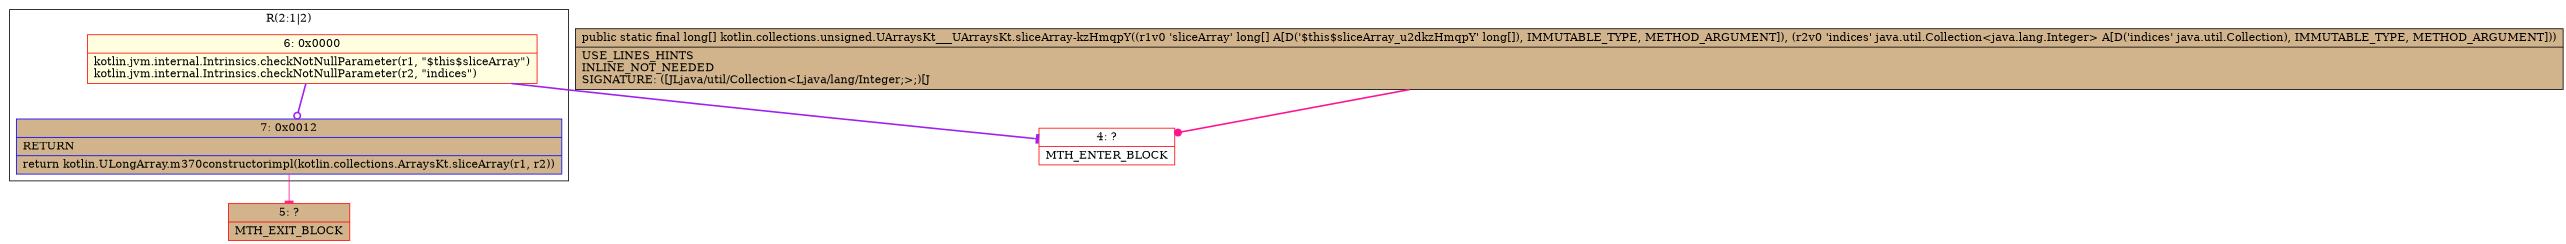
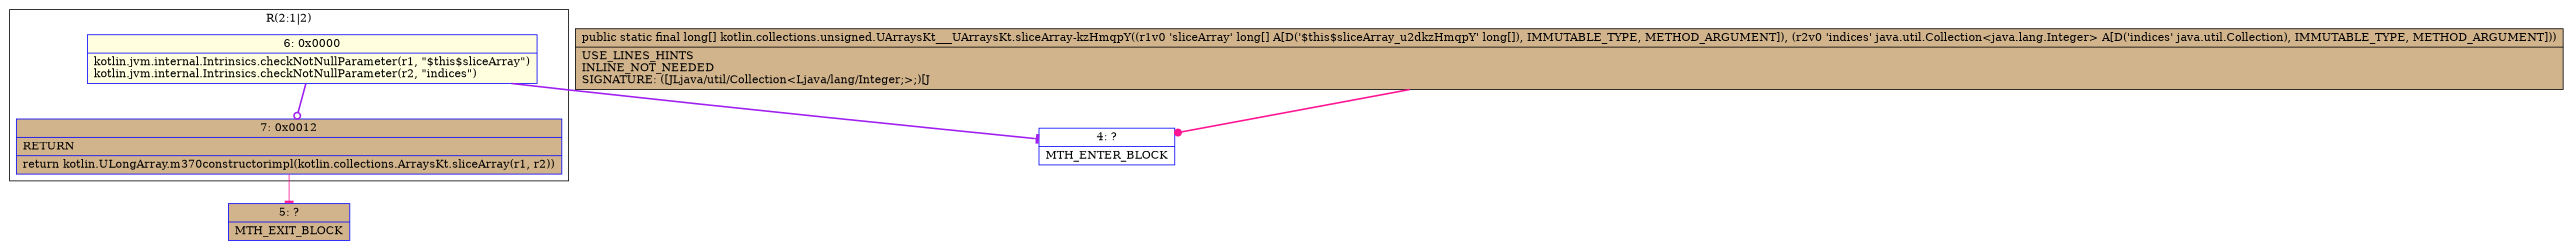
  digraph {
    node [color=blue fillcolor=tan shape=record style=filled]
    edge [arrowhead=tee color=purple style=bold]
-   n1 [color=red fillcolor=lightyellow label="{6\:\ 0x0000|kotlin.jvm.internal.Intrinsics.checkNotNullParameter(r1, \"$this$sliceArray\")\lkotlin.jvm.internal.Intrinsics.checkNotNullParameter(r2, \"indices\")\l}"]
+   n1 [fillcolor=lightyellow label="{6\:\ 0x0000|kotlin.jvm.internal.Intrinsics.checkNotNullParameter(r1, \"$this$sliceArray\")\lkotlin.jvm.internal.Intrinsics.checkNotNullParameter(r2, \"indices\")\l}"]
    n2 [label="{7\:\ 0x0012|RETURN\l|return kotlin.ULongArray.m370constructorimpl(kotlin.collections.ArraysKt.sliceArray(r1, r2))\l}"]
-   n3 [color=red fillcolor=white label="{4\:\ ?|MTH_ENTER_BLOCK\l}"]
-   n4 [color=red label="{5\:\ ?|MTH_EXIT_BLOCK\l}"]
+   n3 [fillcolor=white label="{4\:\ ?|MTH_ENTER_BLOCK\l}"]
+   n4 [label="{5\:\ ?|MTH_EXIT_BLOCK\l}"]
    n5 [label="{public static final long[] kotlin.collections.unsigned.UArraysKt___UArraysKt.sliceArray\-kzHmqpY((r1v0 'sliceArray' long[] A[D('$this$sliceArray_u2dkzHmqpY' long[]), IMMUTABLE_TYPE, METHOD_ARGUMENT]), (r2v0 'indices' java.util.Collection\<java.lang.Integer\> A[D('indices' java.util.Collection), IMMUTABLE_TYPE, METHOD_ARGUMENT]))  | USE_LINES_HINTS\lINLINE_NOT_NEEDED\lSIGNATURE: ([JLjava\/util\/Collection\<Ljava\/lang\/Integer;\>;)[J\l}" color=""]
    subgraph cluster_1 {
      label="R(2:1|2)"
      n1
      n2
    }
    n1 -> n2 [arrowhead=odot]
    n1 -> n3
    n2 -> n4 [color=deeppink style=solid]
    n5 -> n3 [arrowhead=dot color=deeppink]
  }
